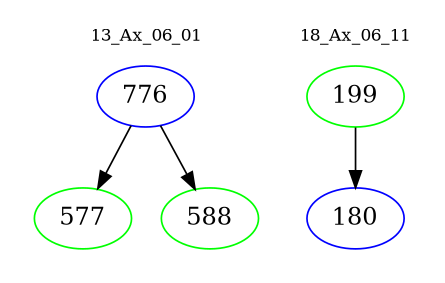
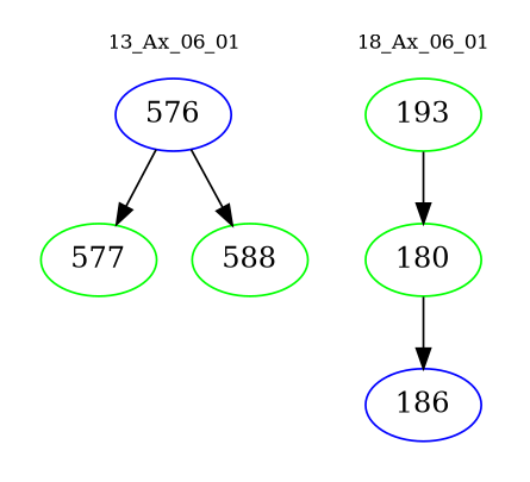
  digraph {
    node [color=green]
    edge [color=black]
    n1 [label=577]
-   n2 [color=blue label=776]
+   n2 [color=blue label=576]
    n3 [label=588]
-   n4 [label=199]
-   n5 [color=blue label=180]
+   n4 [label=193]
+   n5 [label=180]
+   n6 [color=blue label=186]
    subgraph cluster_1 {
      color=white
      fontsize=10
      label="13_Ax_06_01"
      n1
      n2
      n3
    }
    subgraph cluster_2 {
      color=white
      fontsize=10
-     label="18_Ax_06_11"
+     label="18_Ax_06_01"
      n4
      n5
+     n6
    }
    n2 -> n1
    n2 -> n3
    n4 -> n5
+   n5 -> n6
  }
